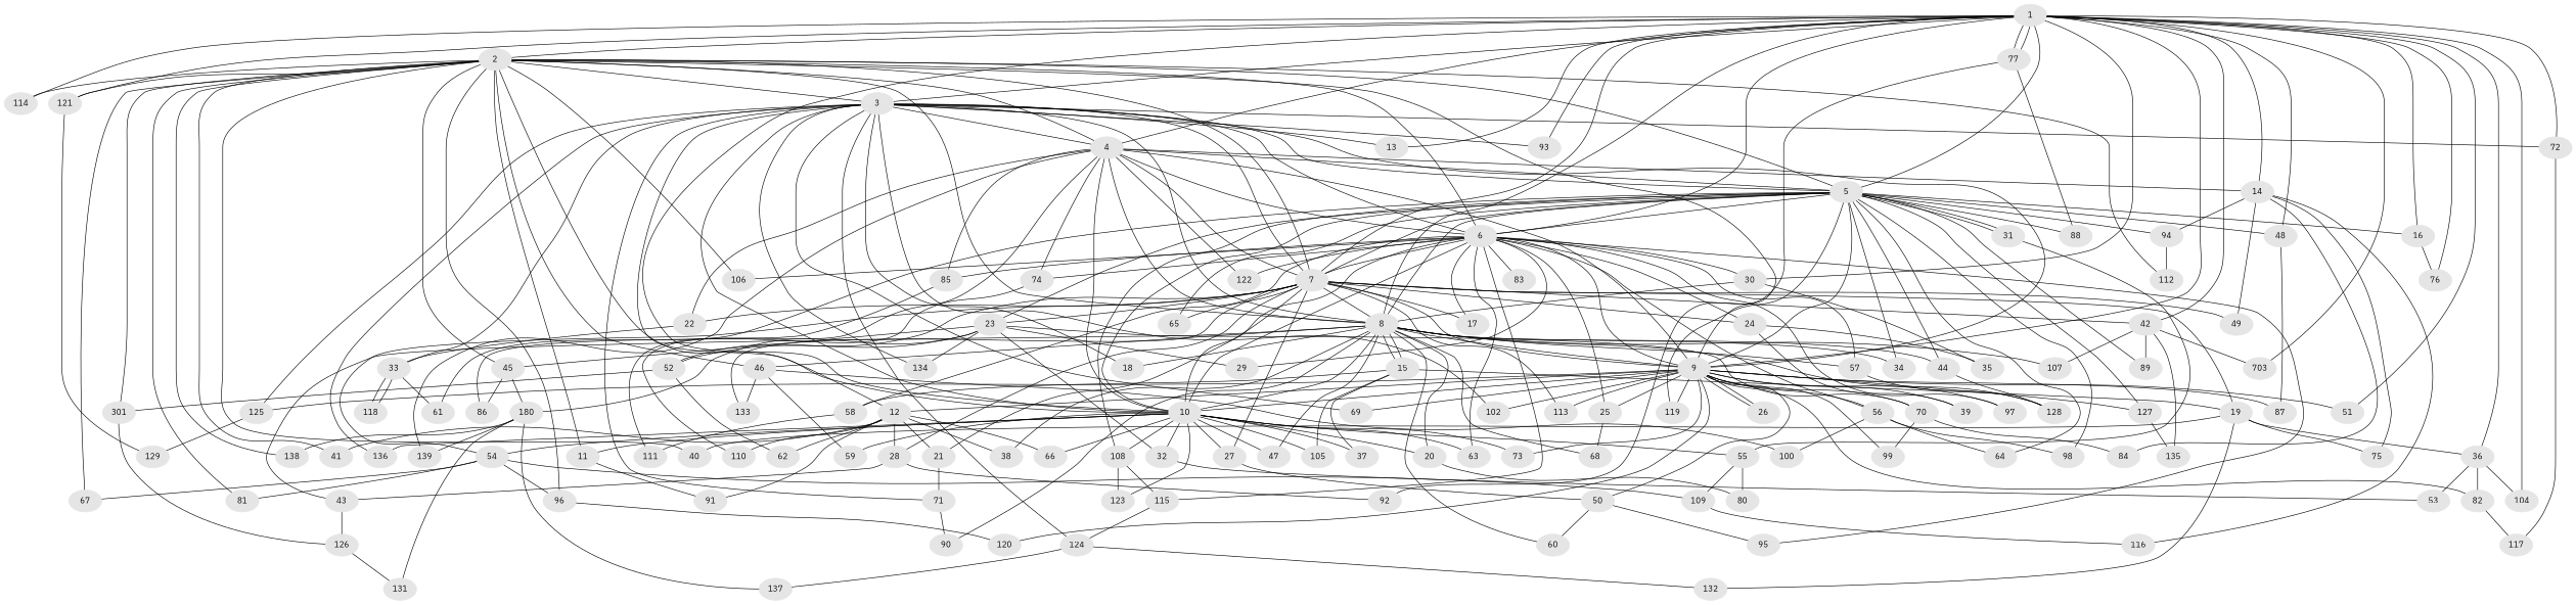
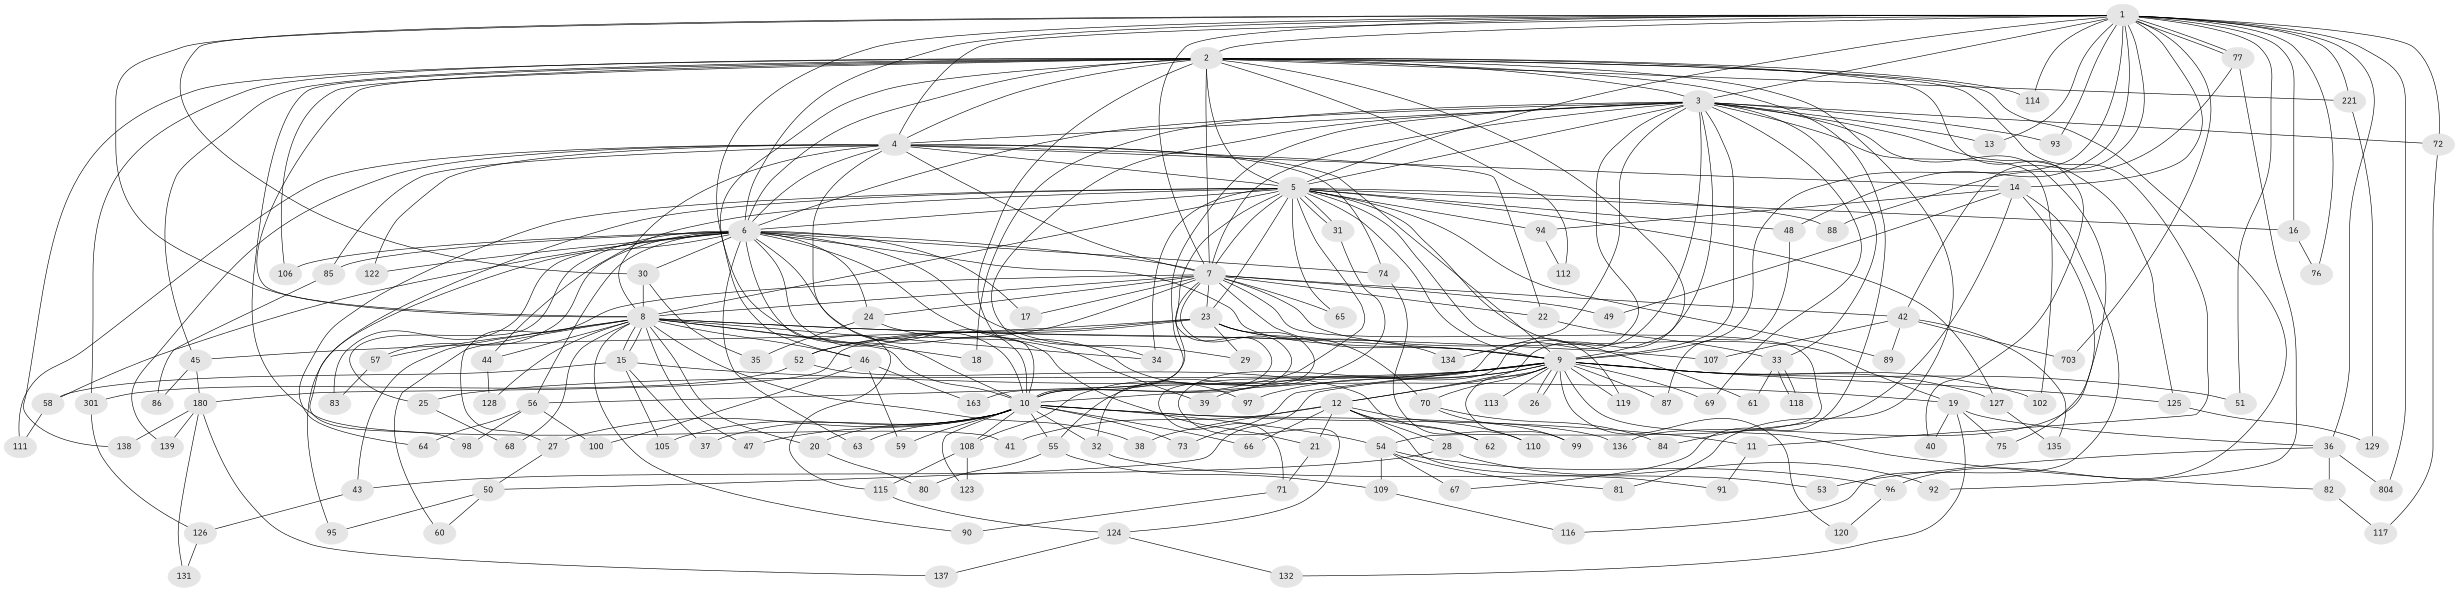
  graph {
    fontname="IBM Plex Sans"
    node [color=gray90 fontname="IBM Plex Sans" style=filled]
    edge [fontname="IBM Plex Sans"]
    1
    2
    3
    4
    5
    6
    7
    8
    9
    10
    13
    14
    16
    30
    36
    42
    48
    51
    72
    76
    77
    93
    n23 [label=703]
-   104
+   104 [label=804]
    114
-   121
+   121 [label=221]
    11
    40
    41
    45
    46
    67
    81
    96
    n35 [label=301]
    106
    112
    138
    12
    18
    33
    69
    71
    102
    124
    125
    134
    136
    22
    74
    85
    111
    122
    139
    23
    31
    34
    44
    61
    64
    65
    88
    89
    94
    98
    108
    119
    127
    17
    21
    24
    25
    29
    56
    57
    58
    63
    83
    95
    97
    115
    19
    27
    28
    49
    52
    54
    113
-   133
+   133 [label=163]
    15
    20
    38
    43
    47
    60
    68
    90
    107
    128
    26
    39
    50
    70
    73
    82
    87
    99
    120
    32
    37
    55
    59
    66
    105
    123
    75
    84
    116
    35
    53
    135
    117
    92
    129
    91
    n126 [label=180]
    86
    100
    126
    62
    110
    118
    132
    137
    109
    80
    131
    1 -- 2
    1 -- 3
    1 -- 4
    1 -- 5
    1 -- 6
    1 -- 7
    1 -- 8
    1 -- 9
    1 -- 10
    1 -- 13
    1 -- 14
    1 -- 16
    1 -- 30
    1 -- 36
    1 -- 42
    1 -- 48
    1 -- 51
    1 -- 72
    1 -- 76
    1 -- 77
    1 -- 77
    1 -- 93
    1 -- n23
    1 -- 104
    1 -- 114
    1 -- 121
    2 -- 3
    2 -- 4
    2 -- 5
    2 -- 6
    2 -- 7
    2 -- 8
    2 -- 9
    2 -- 10
    2 -- 114
    2 -- 121
    2 -- 11
    2 -- 40
    2 -- 41
    2 -- 45
    2 -- 46
    2 -- 67
    2 -- 81
    2 -- 96
    2 -- n35
    2 -- 106
    2 -- 112
    2 -- 138
    3 -- 4
    3 -- 5
    3 -- 6
    3 -- 7
-   3 -- 8
+   3 -- 34
    3 -- 9
    3 -- 10
    3 -- 13
    3 -- 72
    3 -- 93
    3 -- 12
    3 -- 18
    3 -- 33
    3 -- 69
    3 -- 71
    3 -- 102
    3 -- 124
    3 -- 125
    3 -- 134
    3 -- 136
    4 -- 5
    4 -- 6
    4 -- 7
    4 -- 8
    4 -- 9
    4 -- 10
    4 -- 14
    4 -- 22
    4 -- 74
    4 -- 85
    4 -- 111
    4 -- 122
    4 -- 139
    5 -- 6
    5 -- 7
    5 -- 8
    5 -- 9
    5 -- 10
    5 -- 16
    5 -- 48
    5 -- 23
    5 -- 31
    5 -- 31
    5 -- 34
    5 -- 44
    5 -- 61
    5 -- 64
    5 -- 65
    5 -- 88
    5 -- 89
    5 -- 94
    5 -- 98
    5 -- 108
    5 -- 119
    5 -- 127
    6 -- 7
    6 -- 9
    6 -- 10
    6 -- 30
    6 -- 106
    6 -- 74
    6 -- 85
    6 -- 122
    6 -- 17
    6 -- 21
    6 -- 24
    6 -- 25
    6 -- 29
    6 -- 56
    6 -- 57
    6 -- 58
    6 -- 63
    6 -- 83
    6 -- 95
    6 -- 97
    6 -- 115
    7 -- 8
    7 -- 9
    7 -- 10
    7 -- 42
    7 -- 22
    7 -- 23
    7 -- 65
    7 -- 17
    7 -- 24
    7 -- 19
    7 -- 27
-   7 -- 28
    7 -- 49
    7 -- 52
    7 -- 54
-   7 -- 113
    7 -- 133
    8 -- 9
    8 -- 10
    8 -- 46
    8 -- 18
    8 -- 34
    8 -- 44
    8 -- 57
    8 -- 15
    8 -- 15
    8 -- 20
    8 -- 38
    8 -- 43
    8 -- 47
    8 -- 60
    8 -- 68
    8 -- 90
    8 -- 107
    8 -- 128
    9 -- 10
    9 -- 51
    9 -- 12
    9 -- 69
    9 -- 102
    9 -- 125
    9 -- 119
    9 -- 127
    9 -- 25
    9 -- 56
    9 -- 97
    9 -- 113
    9 -- 26
    9 -- 26
    9 -- 39
    9 -- 50
    9 -- 70
    9 -- 73
    9 -- 82
    9 -- 87
    9 -- 99
    9 -- 120
    10 -- 11
    10 -- 136
    10 -- 108
    10 -- 63
    10 -- 27
    10 -- 54
    10 -- 20
    10 -- 47
    10 -- 73
    10 -- 32
    10 -- 37
    10 -- 55
    10 -- 59
    10 -- 66
    10 -- 105
    10 -- 123
    14 -- 94
    14 -- 49
    14 -- 75
    14 -- 84
    14 -- 116
    16 -- 76
    30 -- 8
    30 -- 35
    36 -- 104
    36 -- 82
    36 -- 53
    42 -- n23
    42 -- 89
    42 -- 107
    42 -- 135
    48 -- 87
    72 -- 117
    77 -- 88
    77 -- 92
    121 -- 129
    11 -- 91
    45 -- n126
    45 -- 86
    46 -- 133
    46 -- 59
    46 -- 100
    96 -- 120
    n35 -- 126
    12 -- 41
    12 -- 21
    12 -- 28
    12 -- 38
    12 -- 66
    12 -- 91
    12 -- 62
    12 -- 110
    33 -- 61
    33 -- 118
    33 -- 118
    71 -- 90
    124 -- 132
    124 -- 137
    125 -- 129
    22 -- 33
    74 -- 110
    85 -- 86
    23 -- 45
    23 -- 134
    23 -- 29
    23 -- 52
    23 -- 70
    23 -- 32
    23 -- n126
    31 -- 55
    44 -- 128
    94 -- 112
    108 -- 115
    108 -- 123
    127 -- 135
    21 -- 71
    24 -- 39
    24 -- 35
    25 -- 68
    56 -- 64
    56 -- 98
    56 -- 100
-   57 -- 128
+   57 -- 83
    58 -- 111
    115 -- 124
    19 -- 36
    19 -- 40
    19 -- 75
    19 -- 132
    27 -- 50
    28 -- 43
    28 -- 92
    52 -- n35
    52 -- 62
    54 -- 67
    54 -- 81
    54 -- 96
    54 -- 109
    15 -- 58
    15 -- 19
    15 -- 37
    15 -- 105
    20 -- 80
    43 -- 126
    50 -- 95
    50 -- 60
    70 -- 99
    70 -- 84
    82 -- 117
    32 -- 53
    55 -- 109
    55 -- 80
    n126 -- 138
    n126 -- 139
    n126 -- 137
    n126 -- 131
    126 -- 131
    109 -- 116
  }
